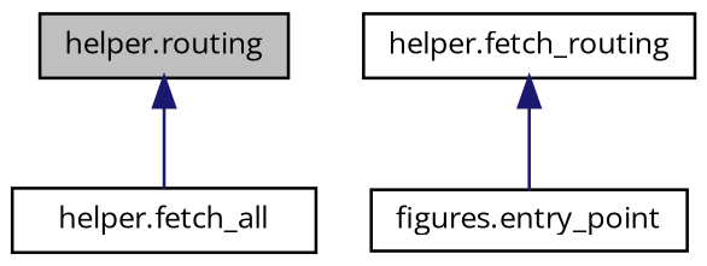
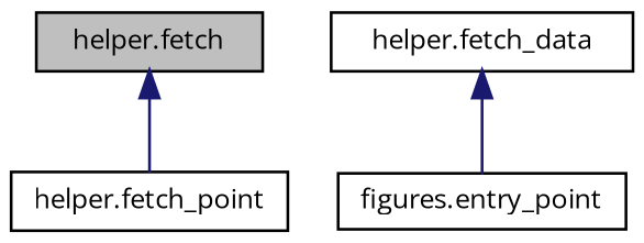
  digraph {
    fontname="Open Sans"
    rankdir=TB
    node [color=black fillcolor=white fontname="Open Sans" fontsize=10 shape=record style=filled]
    edge [color=midnightblue dir=back fontname="Open Sans" fontsize=10 labelfontname=Helvetica labelfontsize=10 style=solid]
-   n1 [fillcolor=grey75 fontcolor=black height=0.2 label="helper.routing" width=0.4]
-   n2 [height=0.2 label="helper.fetch_all" width=0.4]
-   n3 [height=0.2 label="helper.fetch_routing" width=0.4]
+   n1 [fillcolor=grey75 fontcolor=black height=0.2 label="helper.fetch" width=0.4]
+   n2 [height=0.2 label="helper.fetch_point" width=0.4]
+   n3 [height=0.2 label="helper.fetch_data" width=0.4]
    n4 [height=0.2 label="figures.entry_point" width=0.4]
    n1 -> n2
    n3 -> n4
  }
